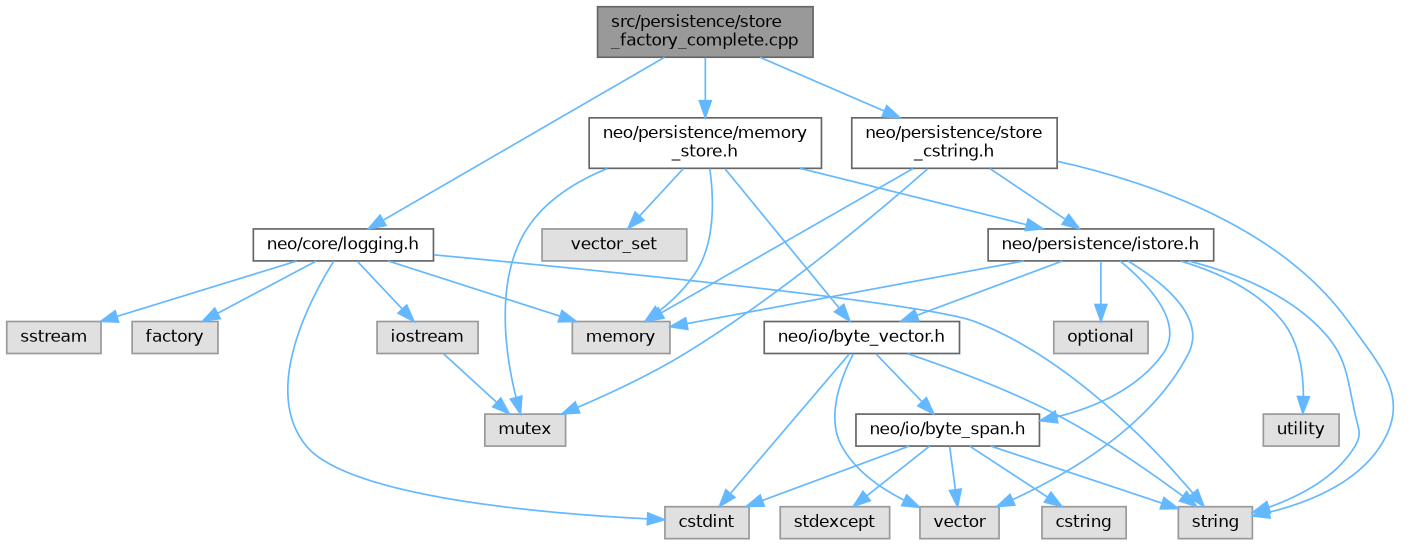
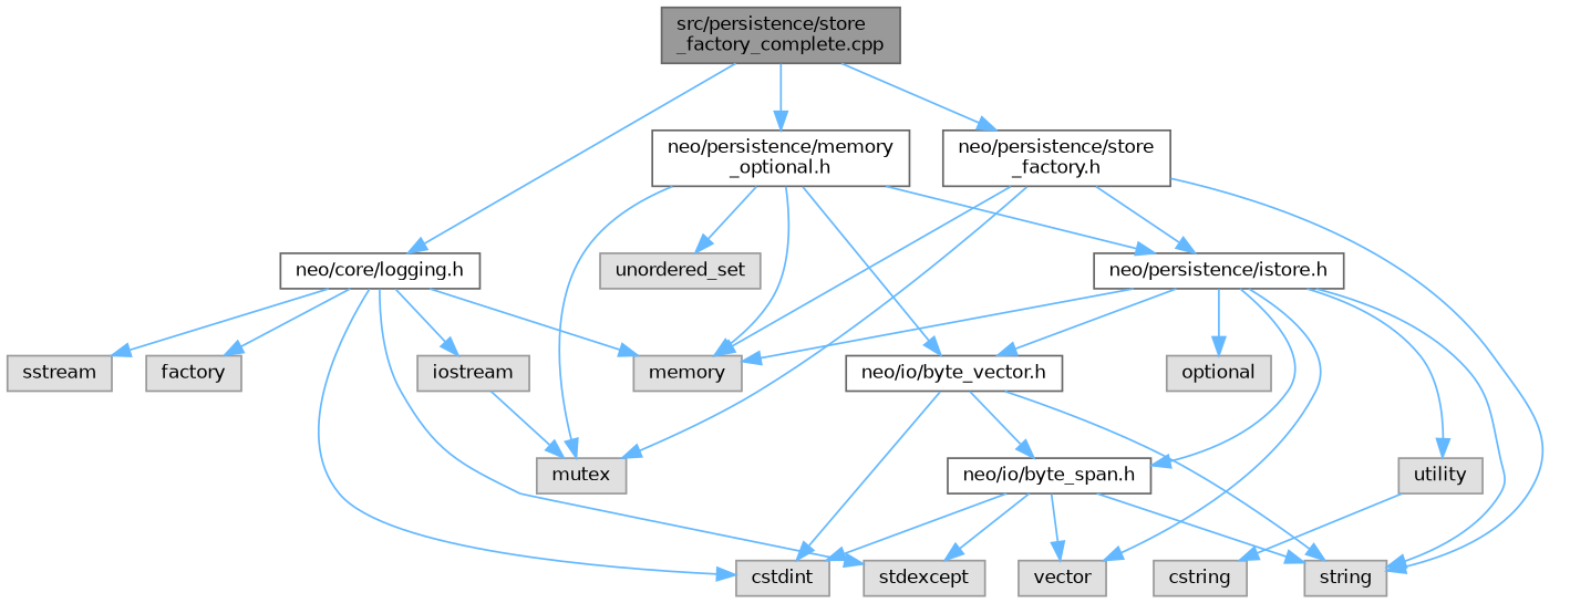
  digraph {
    node [color=grey60 fillcolor="#E0E0E0" fontname=Helvetica fontsize=10 shape=box style=filled]
    edge [color=steelblue1 fontname=Helvetica fontsize=10 labelfontname=Helvetica labelfontsize=10 style=solid]
    n1 [color=gray40 fillcolor=grey60 fontcolor=black height=0.2 label="src/persistence/store\l_factory_complete.cpp" width=0.4]
    n2 [color=grey40 fillcolor=white height=0.2 label="neo/core/logging.h" width=0.4]
-   n3 [color=grey40 fillcolor=white height=0.2 label="neo/persistence/memory\l_store.h" width=0.4]
-   n4 [color=grey40 fillcolor=white height=0.2 label="neo/persistence/store\l_cstring.h" width=0.4]
+   n3 [color=grey40 fillcolor=white height=0.2 label="neo/persistence/memory\l_optional.h" width=0.4]
+   n4 [color=grey40 fillcolor=white height=0.2 label="neo/persistence/store\l_factory.h" width=0.4]
    n5 [height=0.2 label=factory width=0.4]
    n6 [height=0.2 label=cstdint width=0.4]
    n7 [height=0.2 label=memory width=0.4]
    n8 [height=0.2 label=sstream width=0.4]
    n9 [height=0.2 label=string width=0.4]
    n10 [height=0.2 label=iostream width=0.4]
    n11 [height=0.2 label=mutex width=0.4]
    n12 [color=grey40 fillcolor=white height=0.2 label="neo/io/byte_vector.h" width=0.4]
    n13 [color=grey40 fillcolor=white height=0.2 label="neo/persistence/istore.h" width=0.4]
-   n14 [height=0.2 label=vector_set width=0.4]
+   n14 [height=0.2 label=unordered_set width=0.4]
    n15 [color=grey40 fillcolor=white height=0.2 label="neo/io/byte_span.h" width=0.4]
    n16 [height=0.2 label=vector width=0.4]
    n17 [height=0.2 label=optional width=0.4]
    n18 [height=0.2 label=utility width=0.4]
    n19 [height=0.2 label=cstring width=0.4]
    n20 [height=0.2 label=stdexcept width=0.4]
    n1 -> n2
    n1 -> n3
    n1 -> n4
    n2 -> n5
    n2 -> n6
    n2 -> n7
    n2 -> n8
-   n2 -> n9
+   n2 -> n20
    n2 -> n10
    n3 -> n7
    n3 -> n11
    n3 -> n12
    n3 -> n13
    n3 -> n14
    n4 -> n7
    n4 -> n9
    n4 -> n11
    n4 -> n13
    n10 -> n11
    n12 -> n6
    n12 -> n9
    n12 -> n15
-   n12 -> n16
    n13 -> n7
    n13 -> n9
    n13 -> n12
    n13 -> n15
    n13 -> n16
    n13 -> n17
    n13 -> n18
    n15 -> n6
    n15 -> n9
    n15 -> n16
-   n15 -> n19
+   n18 -> n19
    n15 -> n20
  }
